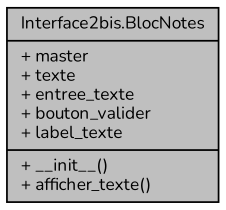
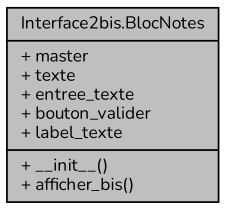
  digraph {
    fontname=Nunito
-   n1 [color=black fillcolor=grey75 fontcolor=black fontname=Nunito fontsize=10 height=0.2 label="{Interface2bis.BlocNotes\n|+ master\l+ texte\l+ entree_texte\l+ bouton_valider\l+ label_texte\l|+ __init__()\l+ afficher_texte()\l}" shape=record style=filled width=0.4]
+   n1 [color=black fillcolor=grey75 fontcolor=black fontname=Nunito fontsize=10 height=0.2 label="{Interface2bis.BlocNotes\n|+ master\l+ texte\l+ entree_texte\l+ bouton_valider\l+ label_texte\l|+ __init__()\l+ afficher_bis()\l}" shape=record style=filled width=0.4]
  }
